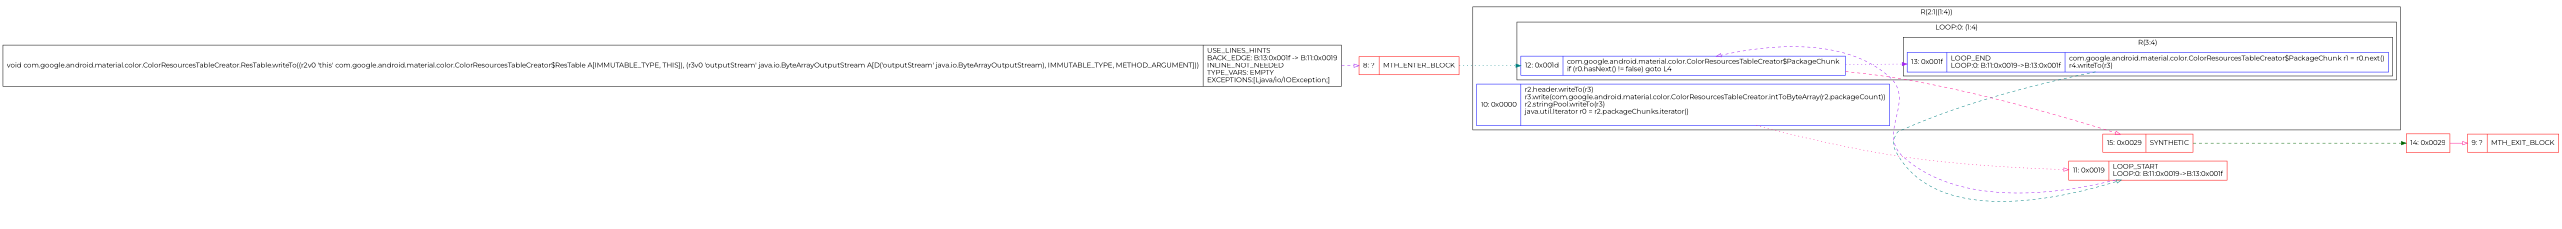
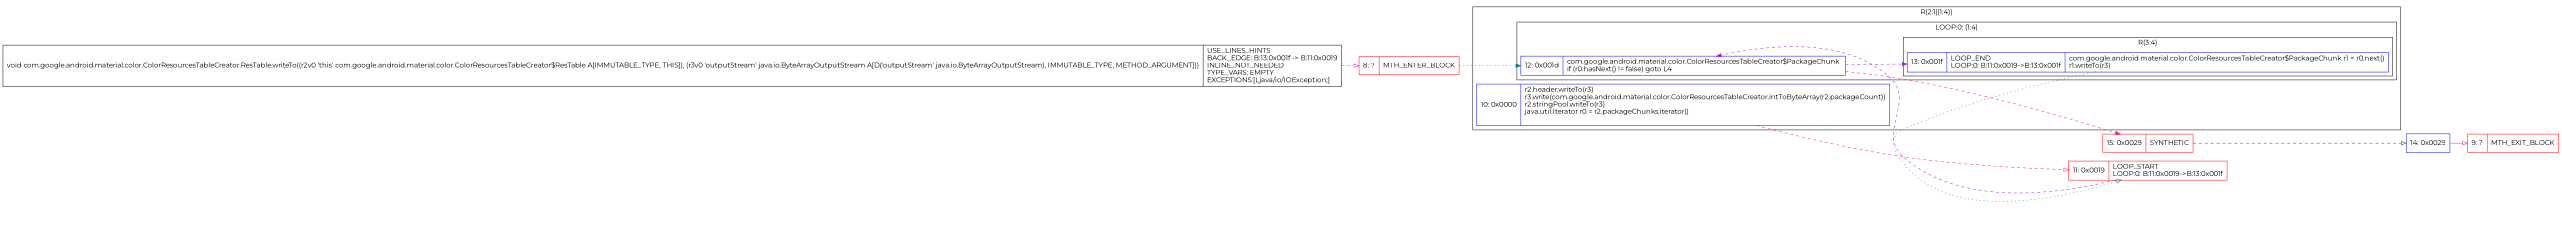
  digraph {
    fontname=Montserrat
    rankdir=LR
    node [color=red fontname=Montserrat shape=record]
    edge [arrowhead=onormal color=purple fontname=Montserrat style=dashed]
-   n1 [color=blue label="{13\:\ 0x001f|LOOP_END\lLOOP:0: B:11:0x0019\-\>B:13:0x001f\l|com.google.android.material.color.ColorResourcesTableCreator$PackageChunk r1 = r0.next()\lr4.writeTo(r3)\l}"]
+   n1 [color=blue label="{13\:\ 0x001f|LOOP_END\lLOOP:0: B:11:0x0019\-\>B:13:0x001f\l|com.google.android.material.color.ColorResourcesTableCreator$PackageChunk r1 = r0.next()\lr1.writeTo(r3)\l}"]
    n2 [color=blue label="{12\:\ 0x001d|com.google.android.material.color.ColorResourcesTableCreator$PackageChunk \lif (r0.hasNext() != false) goto L4\l}"]
    n3 [color=blue label="{10\:\ 0x0000|r2.header.writeTo(r3)\lr3.write(com.google.android.material.color.ColorResourcesTableCreator.intToByteArray(r2.packageCount))\lr2.stringPool.writeTo(r3)\ljava.util.Iterator r0 = r2.packageChunks.iterator()\l\l}"]
    n4 [label="{11\:\ 0x0019|LOOP_START\lLOOP:0: B:11:0x0019\-\>B:13:0x001f\l}"]
    n5 [label="{15\:\ 0x0029|SYNTHETIC\l}"]
-   n6 [label="{14\:\ 0x0029}"]
+   n6 [color=blue label="{14\:\ 0x0029}"]
    n7 [label="{8\:\ ?|MTH_ENTER_BLOCK\l}"]
    n8 [label="{9\:\ ?|MTH_EXIT_BLOCK\l}"]
    n9 [label="{void com.google.android.material.color.ColorResourcesTableCreator.ResTable.writeTo((r2v0 'this' com.google.android.material.color.ColorResourcesTableCreator$ResTable A[IMMUTABLE_TYPE, THIS]), (r3v0 'outputStream' java.io.ByteArrayOutputStream A[D('outputStream' java.io.ByteArrayOutputStream), IMMUTABLE_TYPE, METHOD_ARGUMENT]))  | USE_LINES_HINTS\lBACK_EDGE: B:13:0x001f \-\> B:11:0x0019\lINLINE_NOT_NEEDED\lTYPE_VARS: EMPTY\lEXCEPTIONS:[Ljava\/io\/IOException;]\l}" color=""]
    subgraph cluster_1 {
      label="R(2:1|(1:4))"
      n3
      subgraph cluster_2 {
        label="LOOP:0: (1:4)"
        n2
        subgraph cluster_3 {
          label="R(3:4)"
          n1
        }
      }
    }
-   n1 -> n4 [color=teal]
-   n2 -> n1 [arrowhead=normal style=dotted]
-   n2 -> n5 [color=deeppink]
-   n3 -> n4 [color=deeppink style=dotted]
-   n4 -> n2
-   n5 -> n6 [arrowhead=normal color=darkgreen]
+   n1 -> n4 [color=teal style=dotted]
+   n2 -> n1 [arrowhead=normal]
+   n2 -> n5 [arrowhead=normal color=deeppink]
+   n3 -> n4 [color=deeppink]
+   n4 -> n2 [arrowhead=normal]
+   n5 -> n6 [color=darkgreen]
    n6 -> n8 [color=deeppink style=solid]
    n7 -> n2 [arrowhead=normal color=teal style=dotted]
    n9 -> n7
  }
